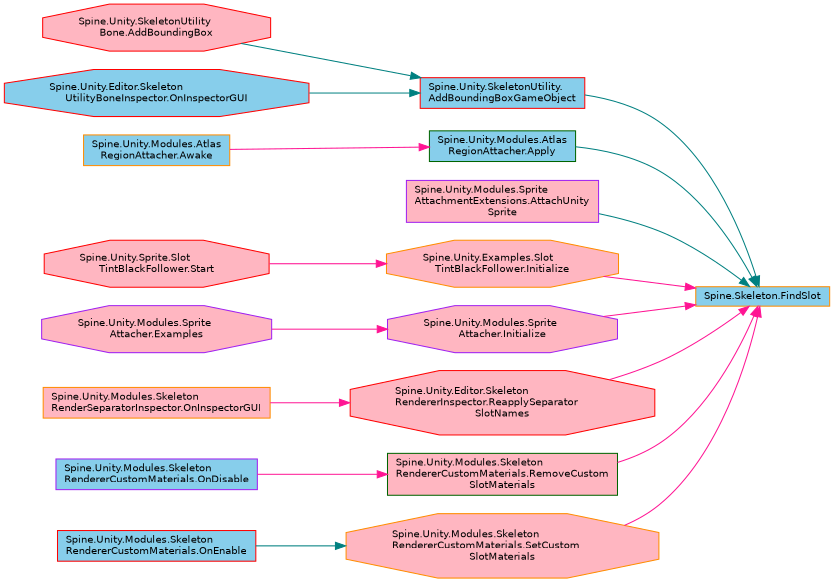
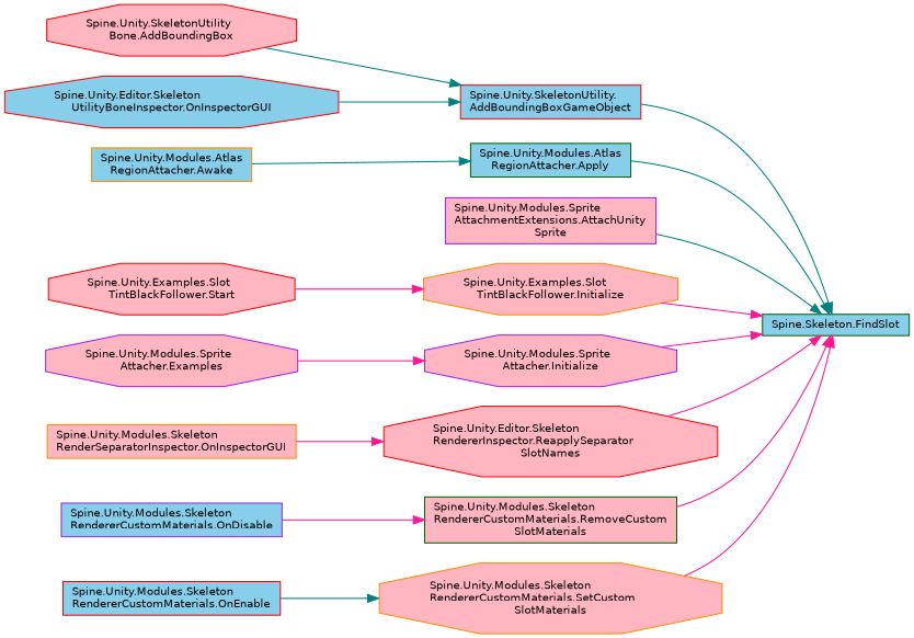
  digraph {
    rankdir=RL
    node [color=red fillcolor=lightpink fontname=Helvetica fontsize=10 shape=box style=filled]
    edge [color=deeppink dir=back fontname=Helvetica fontsize=10 labelfontname=Helvetica labelfontsize=10 style=solid]
-   n1 [color=darkorange fillcolor=skyblue fontcolor=black height=0.2 label="Spine.Skeleton.FindSlot" width=0.4]
+   n1 [color=darkgreen fillcolor=skyblue fontcolor=black height=0.2 label="Spine.Skeleton.FindSlot" width=0.4]
    n2 [fillcolor=skyblue height=0.2 label="Spine.Unity.SkeletonUtility.\lAddBoundingBoxGameObject" width=0.4]
    n3 [color=darkgreen fillcolor=skyblue height=0.2 label="Spine.Unity.Modules.Atlas\lRegionAttacher.Apply" width=0.4]
    n4 [color=purple height=0.2 label="Spine.Unity.Modules.Sprite\lAttachmentExtensions.AttachUnity\lSprite" width=0.4]
    n5 [color=darkorange height=0.2 label="Spine.Unity.Examples.Slot\lTintBlackFollower.Initialize" shape=octagon width=0.4]
    n6 [color=purple height=0.2 label="Spine.Unity.Modules.Sprite\lAttacher.Initialize" shape=octagon width=0.4]
    n7 [height=0.2 label="Spine.Unity.Editor.Skeleton\lRendererInspector.ReapplySeparator\lSlotNames" shape=octagon width=0.4]
    n8 [color=darkgreen height=0.2 label="Spine.Unity.Modules.Skeleton\lRendererCustomMaterials.RemoveCustom\lSlotMaterials" width=0.4]
    n9 [color=darkorange height=0.2 label="Spine.Unity.Modules.Skeleton\lRendererCustomMaterials.SetCustom\lSlotMaterials" shape=octagon width=0.4]
    n10 [height=0.2 label="Spine.Unity.SkeletonUtility\lBone.AddBoundingBox" shape=octagon width=0.4]
    n11 [fillcolor=skyblue height=0.2 label="Spine.Unity.Editor.Skeleton\lUtilityBoneInspector.OnInspectorGUI" shape=octagon width=0.4]
    n12 [color=darkorange fillcolor=skyblue height=0.2 label="Spine.Unity.Modules.Atlas\lRegionAttacher.Awake" width=0.4]
-   n13 [height=0.2 label="Spine.Unity.Sprite.Slot\lTintBlackFollower.Start" shape=octagon width=0.4]
+   n13 [height=0.2 label="Spine.Unity.Examples.Slot\lTintBlackFollower.Start" shape=octagon width=0.4]
    n14 [color=purple height=0.2 label="Spine.Unity.Modules.Sprite\lAttacher.Examples" shape=octagon width=0.4]
    n15 [color=darkorange height=0.2 label="Spine.Unity.Modules.Skeleton\lRenderSeparatorInspector.OnInspectorGUI" width=0.4]
    n16 [color=purple fillcolor=skyblue height=0.2 label="Spine.Unity.Modules.Skeleton\lRendererCustomMaterials.OnDisable" width=0.4]
    n17 [fillcolor=skyblue height=0.2 label="Spine.Unity.Modules.Skeleton\lRendererCustomMaterials.OnEnable" width=0.4]
    n1 -> n2 [color=teal]
    n1 -> n3 [color=teal]
    n1 -> n4 [color=teal]
    n1 -> n5
    n1 -> n6
    n1 -> n7
    n1 -> n8
    n1 -> n9
    n2 -> n10 [color=teal]
    n2 -> n11 [color=teal]
-   n3 -> n12
+   n3 -> n12 [color=teal]
    n5 -> n13
    n6 -> n14
    n7 -> n15
    n8 -> n16
    n9 -> n17 [color=teal]
  }
